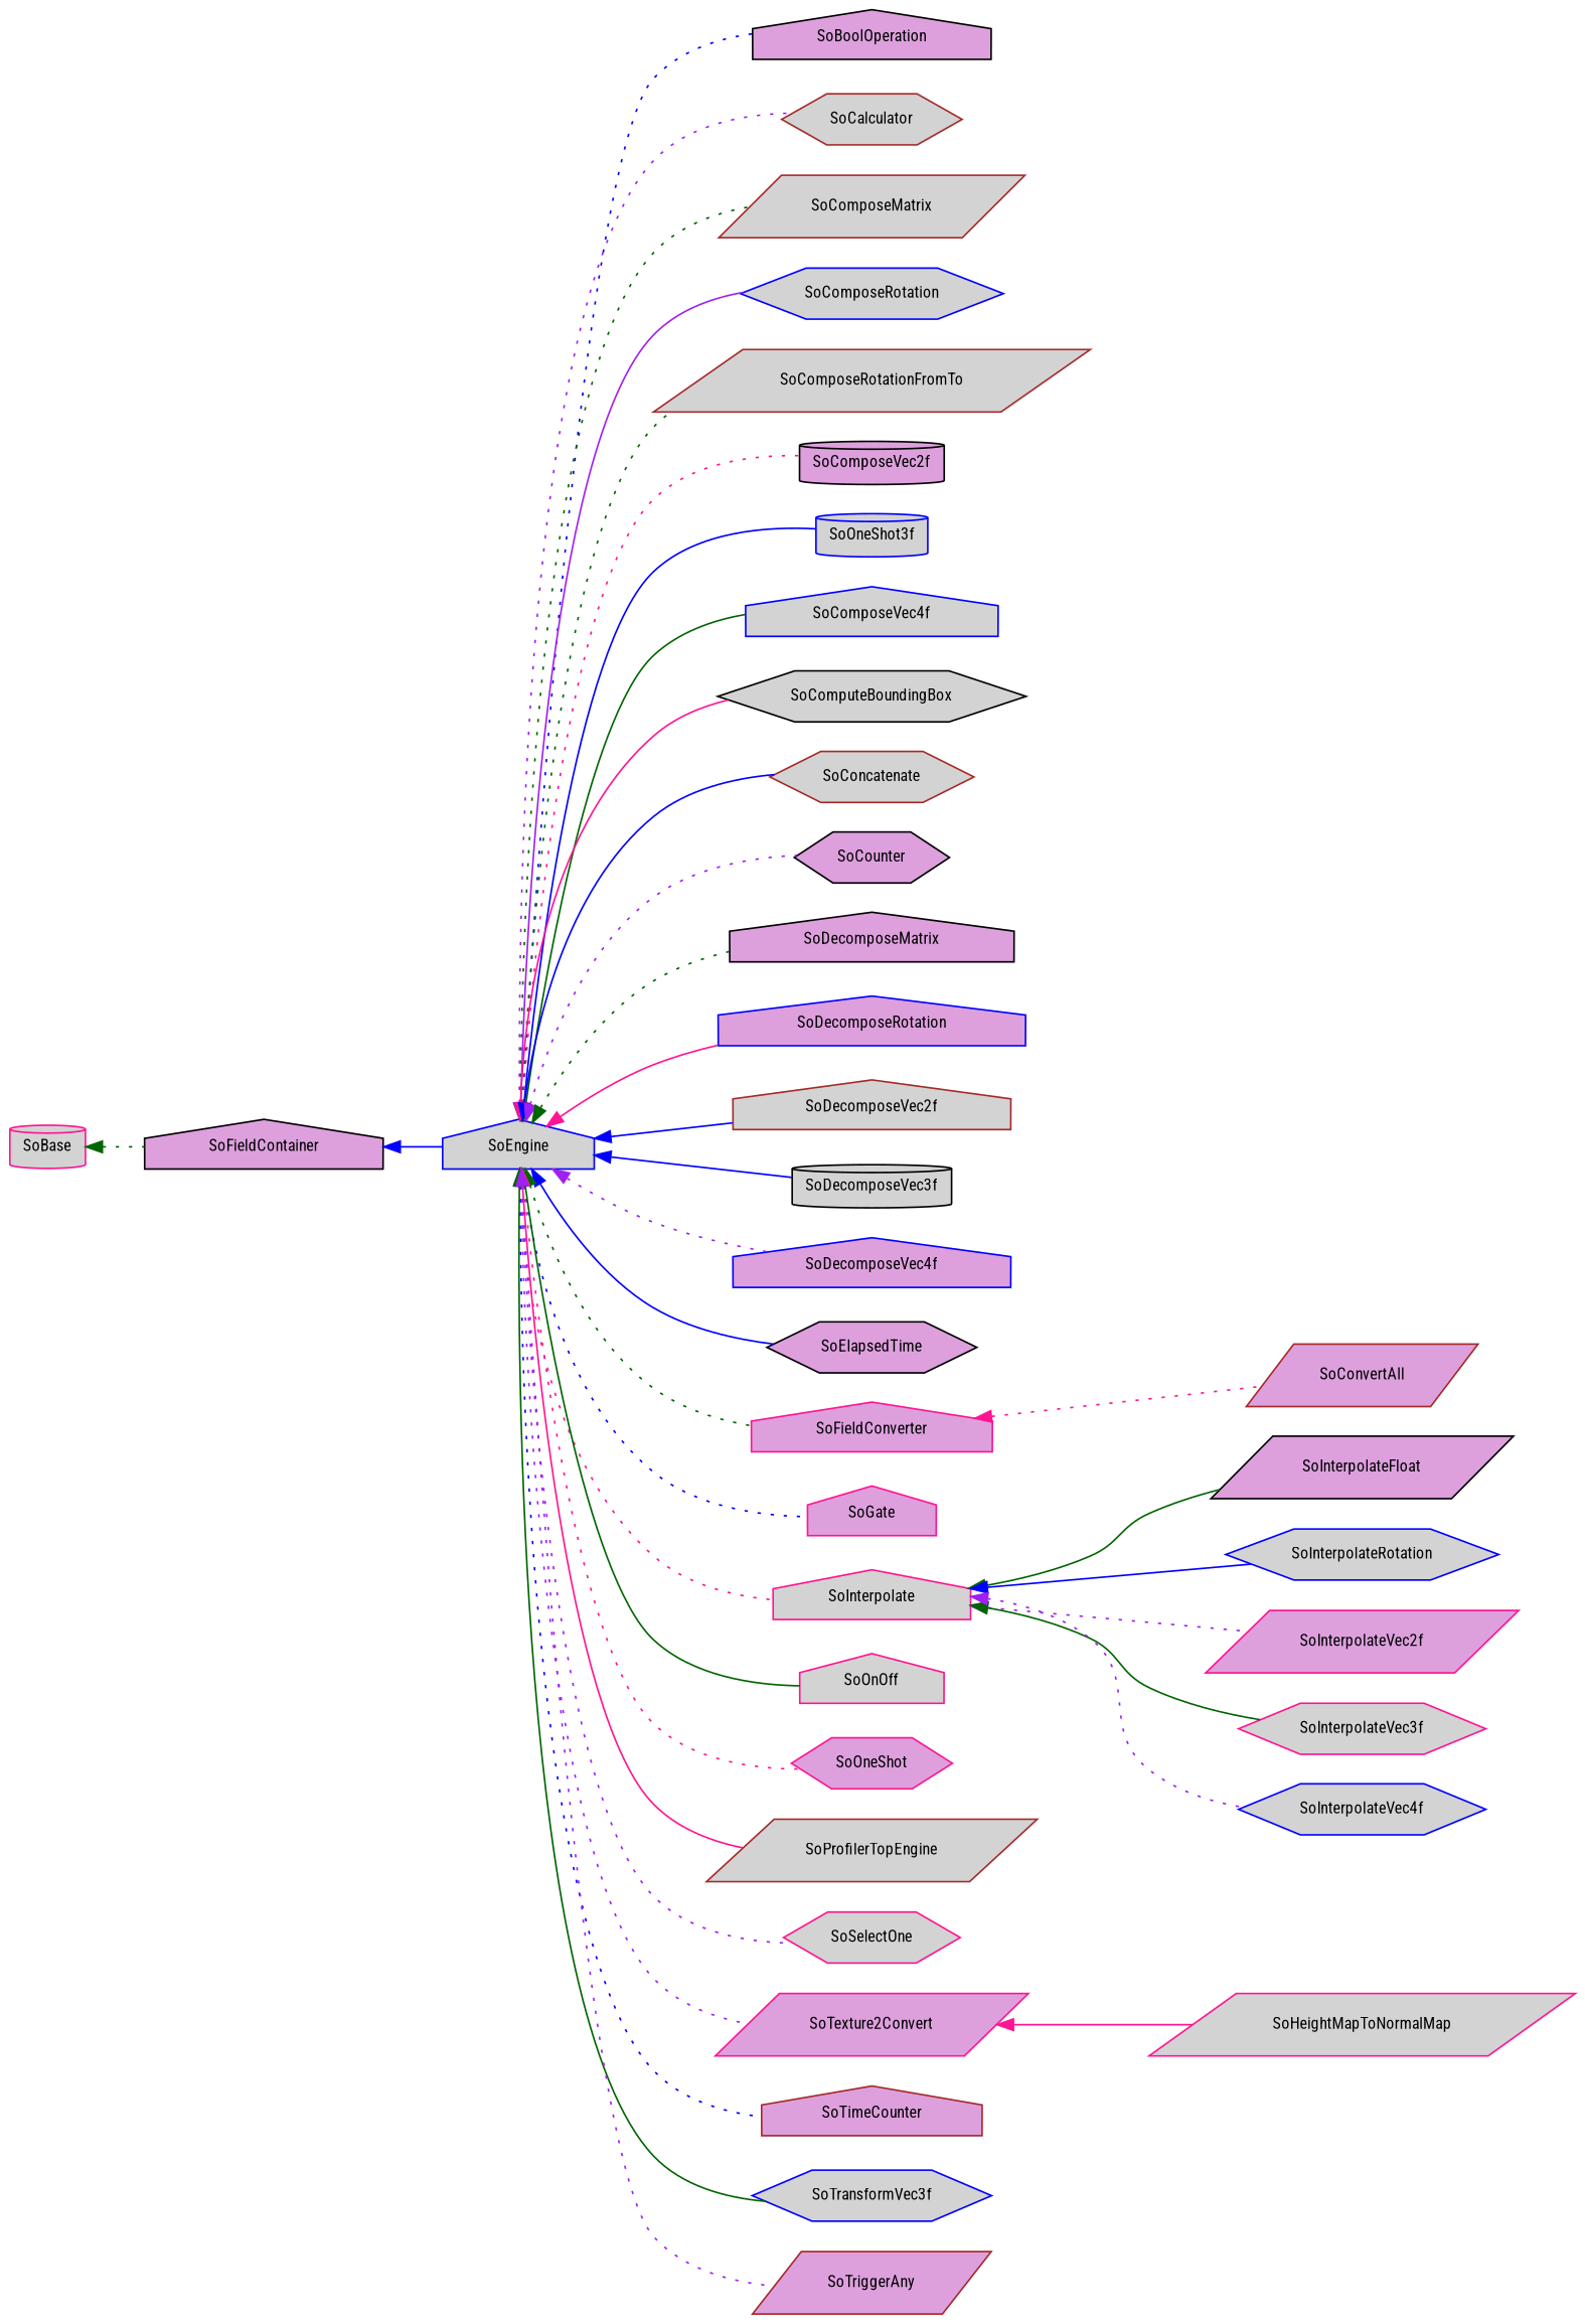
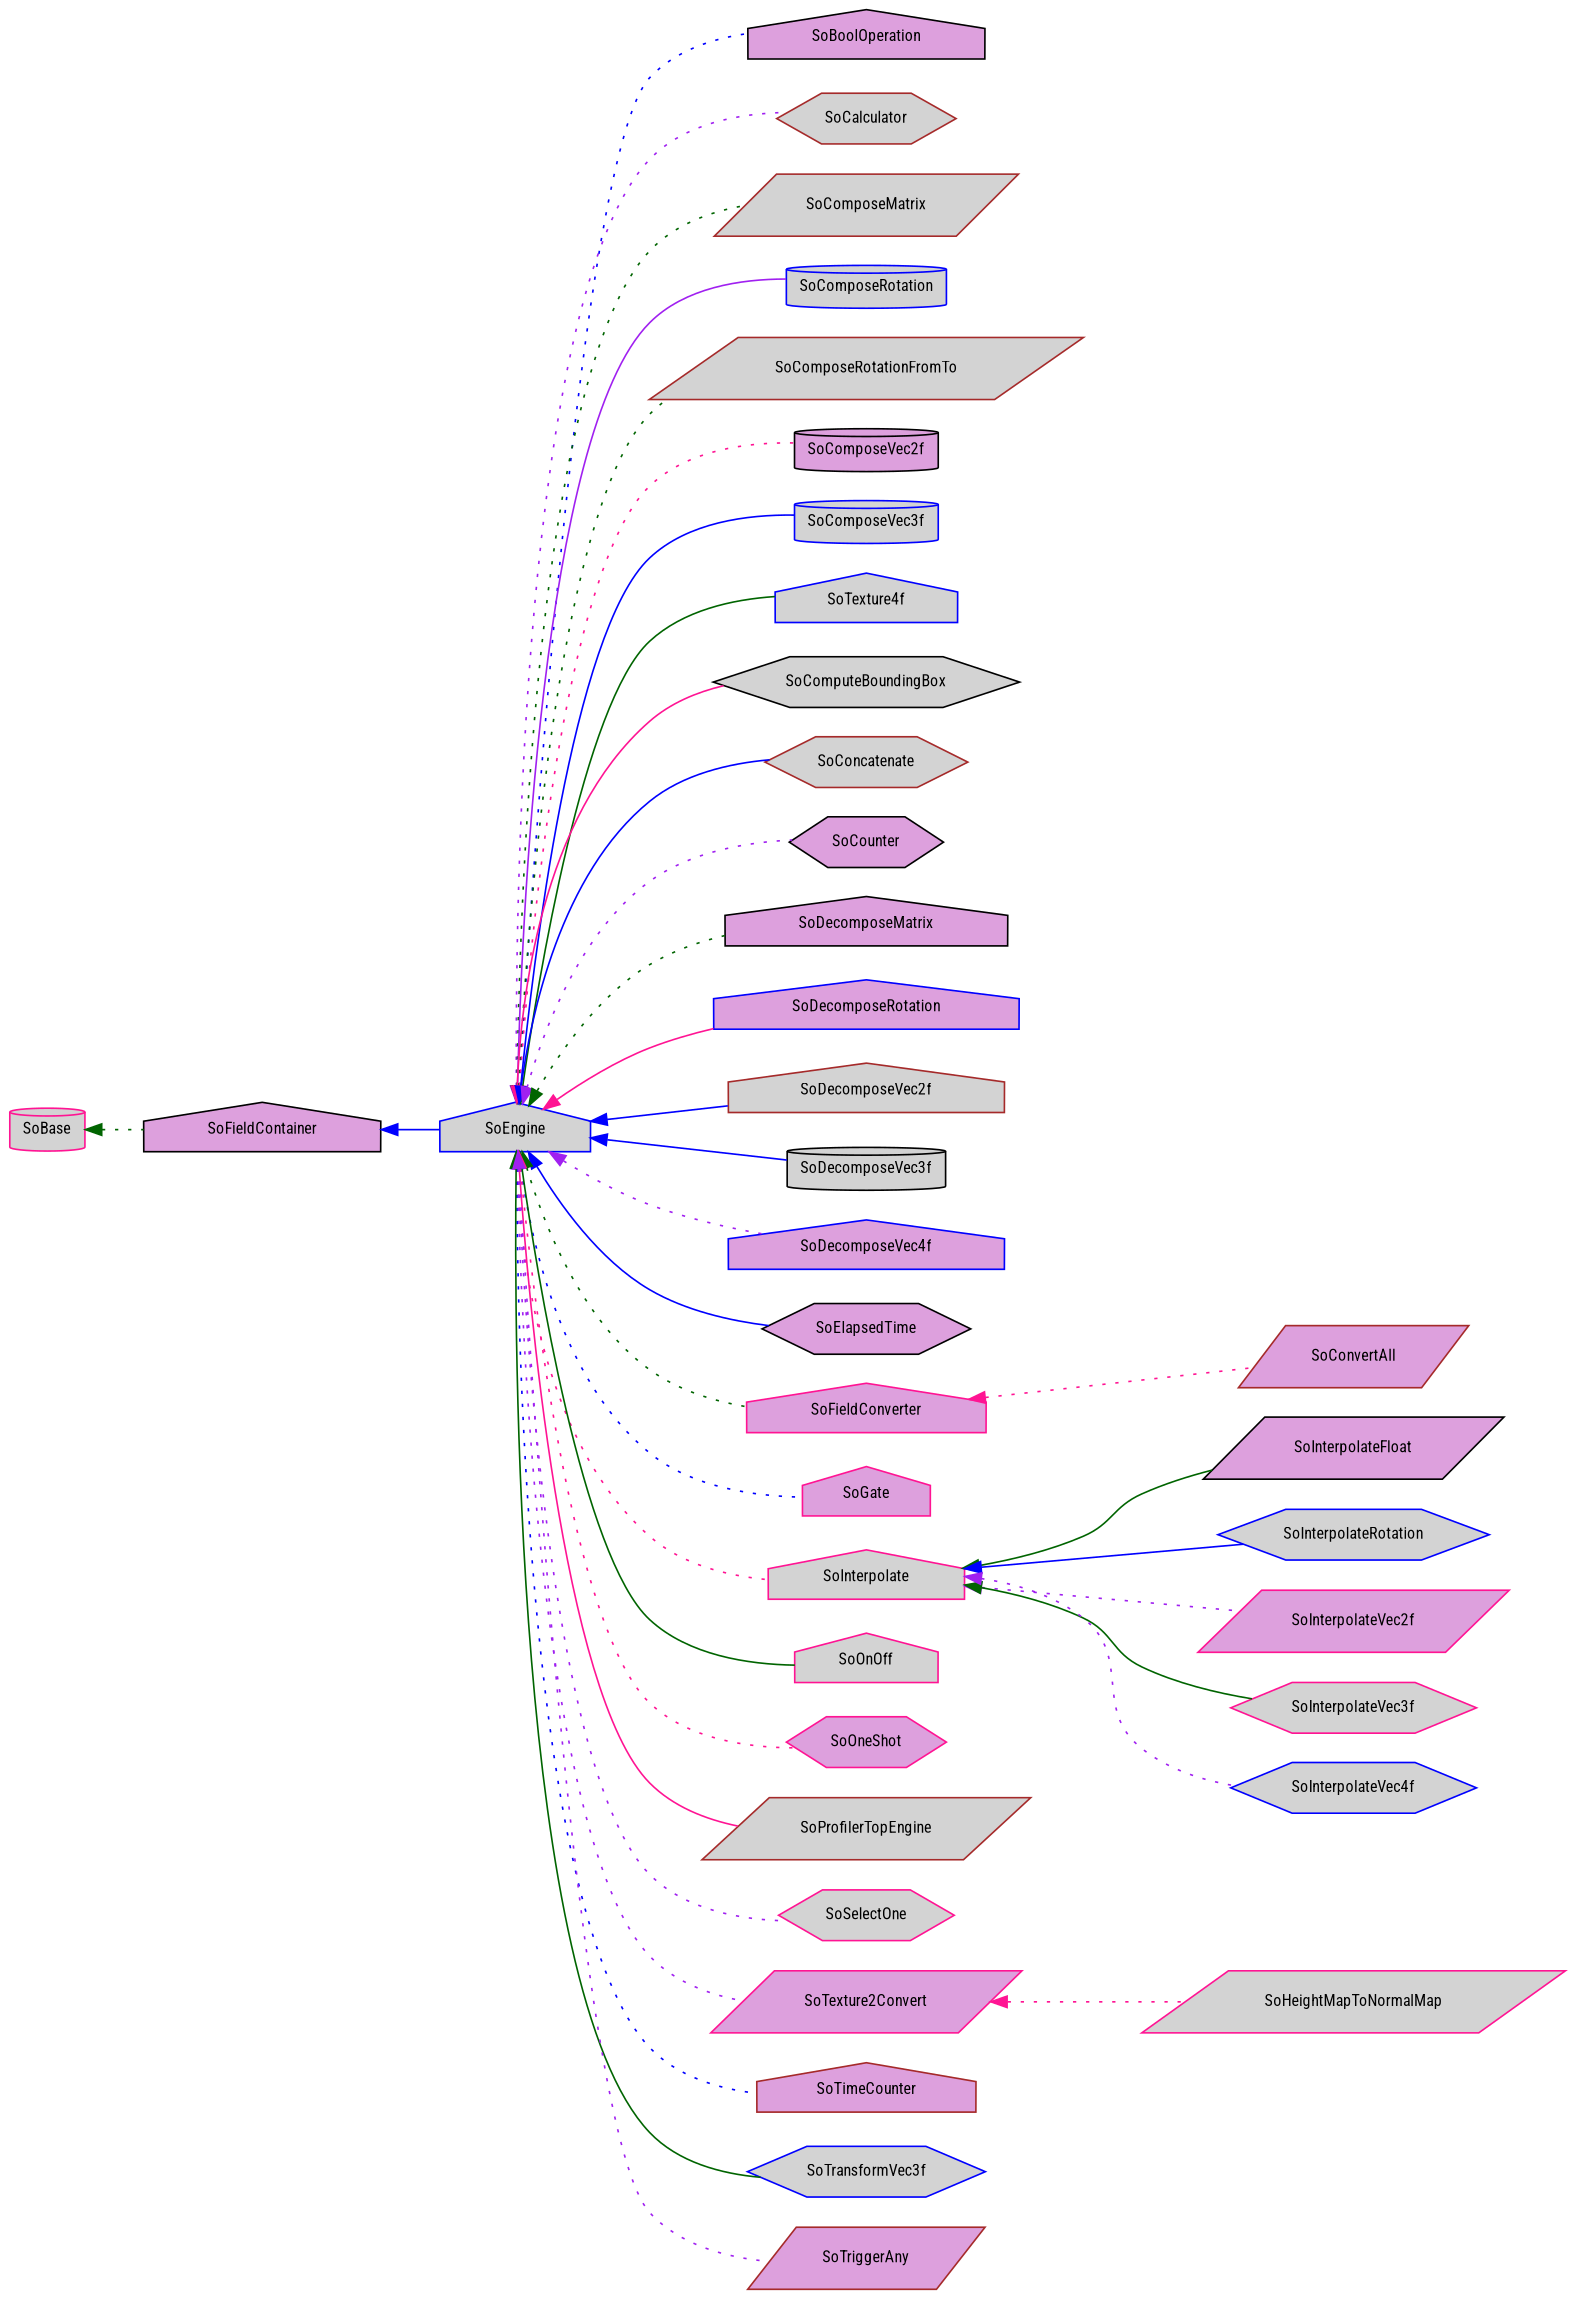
  digraph {
    fontname="Roboto Condensed"
    rankdir=LR
    node [color=deeppink fillcolor=lightgrey fontname="Roboto Condensed" fontsize=10 shape=house style=filled]
    edge [color=blue dir=back fontname="Roboto Condensed" fontsize=10 labelfontname=Helvetica labelfontsize=10 style=dotted]
    n1 [color=blue fontcolor=black height=0.2 label=SoEngine width=0.4]
    n2 [color=black fillcolor=plum height=0.2 label=SoBoolOperation width=0.4]
    n3 [color=brown height=0.2 label=SoCalculator shape=hexagon width=0.4]
    n4 [color=brown height=0.2 label=SoComposeMatrix shape=parallelogram width=0.4]
-   n5 [color=blue height=0.2 label=SoComposeRotation shape=hexagon width=0.4]
+   n5 [color=blue height=0.2 label=SoComposeRotation shape=cylinder width=0.4]
    n6 [color=brown height=0.2 label=SoComposeRotationFromTo shape=parallelogram width=0.4]
    n7 [color=black fillcolor=plum height=0.2 label=SoComposeVec2f shape=cylinder width=0.4]
-   n8 [color=blue height=0.2 label=SoOneShot3f shape=cylinder width=0.4]
-   n9 [color=blue height=0.2 label=SoComposeVec4f width=0.4]
+   n8 [color=blue height=0.2 label=SoComposeVec3f shape=cylinder width=0.4]
+   n9 [color=blue height=0.2 label=SoTexture4f width=0.4]
    n10 [color=black height=0.2 label=SoComputeBoundingBox shape=hexagon width=0.4]
    n11 [color=brown height=0.2 label=SoConcatenate shape=hexagon width=0.4]
    n12 [color=black fillcolor=plum height=0.2 label=SoCounter shape=hexagon width=0.4]
    n13 [color=black fillcolor=plum height=0.2 label=SoDecomposeMatrix width=0.4]
    n14 [color=blue fillcolor=plum height=0.2 label=SoDecomposeRotation width=0.4]
    n15 [color=brown height=0.2 label=SoDecomposeVec2f width=0.4]
    n16 [color=black height=0.2 label=SoDecomposeVec3f shape=cylinder width=0.4]
    n17 [color=blue fillcolor=plum height=0.2 label=SoDecomposeVec4f width=0.4]
    n18 [color=black fillcolor=plum height=0.2 label=SoElapsedTime shape=hexagon width=0.4]
    n19 [fillcolor=plum height=0.2 label=SoFieldConverter width=0.4]
    n20 [fillcolor=plum height=0.2 label=SoGate width=0.4]
    n21 [height=0.2 label=SoInterpolate width=0.4]
    n22 [height=0.2 label=SoOnOff width=0.4]
    n23 [fillcolor=plum height=0.2 label=SoOneShot shape=hexagon width=0.4]
    n24 [color=brown height=0.2 label=SoProfilerTopEngine shape=parallelogram width=0.4]
    n25 [height=0.2 label=SoSelectOne shape=hexagon width=0.4]
    n26 [fillcolor=plum height=0.2 label=SoTexture2Convert shape=parallelogram width=0.4]
    n27 [color=brown fillcolor=plum height=0.2 label=SoTimeCounter width=0.4]
    n28 [color=blue height=0.2 label=SoTransformVec3f shape=hexagon width=0.4]
    n29 [color=brown fillcolor=plum height=0.2 label=SoTriggerAny shape=parallelogram width=0.4]
    n30 [color=brown fillcolor=plum height=0.2 label=SoConvertAll shape=parallelogram width=0.4]
    n31 [color=black fillcolor=plum height=0.2 label=SoInterpolateFloat shape=parallelogram width=0.4]
    n32 [color=blue height=0.2 label=SoInterpolateRotation shape=hexagon width=0.4]
    n33 [fillcolor=plum height=0.2 label=SoInterpolateVec2f shape=parallelogram width=0.4]
    n34 [height=0.2 label=SoInterpolateVec3f shape=hexagon width=0.4]
    n35 [color=blue height=0.2 label=SoInterpolateVec4f shape=hexagon width=0.4]
    n36 [height=0.2 label=SoHeightMapToNormalMap shape=parallelogram width=0.4]
    n37 [color=black fillcolor=plum height=0.2 label=SoFieldContainer width=0.4]
    n38 [height=0.2 label=SoBase shape=cylinder width=0.4]
    n1 -> n2
    n1 -> n3 [color=purple]
    n1 -> n4 [color=darkgreen]
    n1 -> n5 [color=purple style=solid]
    n1 -> n6 [color=darkgreen]
    n1 -> n7 [color=deeppink]
    n1 -> n8 [style=solid]
    n1 -> n9 [color=darkgreen style=solid]
    n1 -> n10 [color=deeppink style=solid]
    n1 -> n11 [style=solid]
    n1 -> n12 [color=purple]
    n1 -> n13 [color=darkgreen]
    n1 -> n14 [color=deeppink style=solid]
    n1 -> n15 [style=solid]
    n1 -> n16 [style=solid]
    n1 -> n17 [color=purple]
    n1 -> n18 [style=solid]
    n1 -> n19 [color=darkgreen]
    n1 -> n20
    n1 -> n21 [color=deeppink]
    n1 -> n22 [color=darkgreen style=solid]
    n1 -> n23 [color=deeppink]
    n1 -> n24 [color=deeppink style=solid]
    n1 -> n25 [color=purple]
    n1 -> n26 [color=purple]
    n1 -> n27
    n1 -> n28 [color=darkgreen style=solid]
    n1 -> n29 [color=purple]
    n19 -> n30 [color=deeppink]
    n21 -> n31 [color=darkgreen style=solid]
    n21 -> n32 [style=solid]
    n21 -> n33 [color=purple]
    n21 -> n34 [color=darkgreen style=solid]
    n21 -> n35 [color=purple]
-   n26 -> n36 [color=deeppink style=solid]
+   n26 -> n36 [color=deeppink]
    n37 -> n1 [style=solid]
    n38 -> n37 [color=darkgreen]
  }
